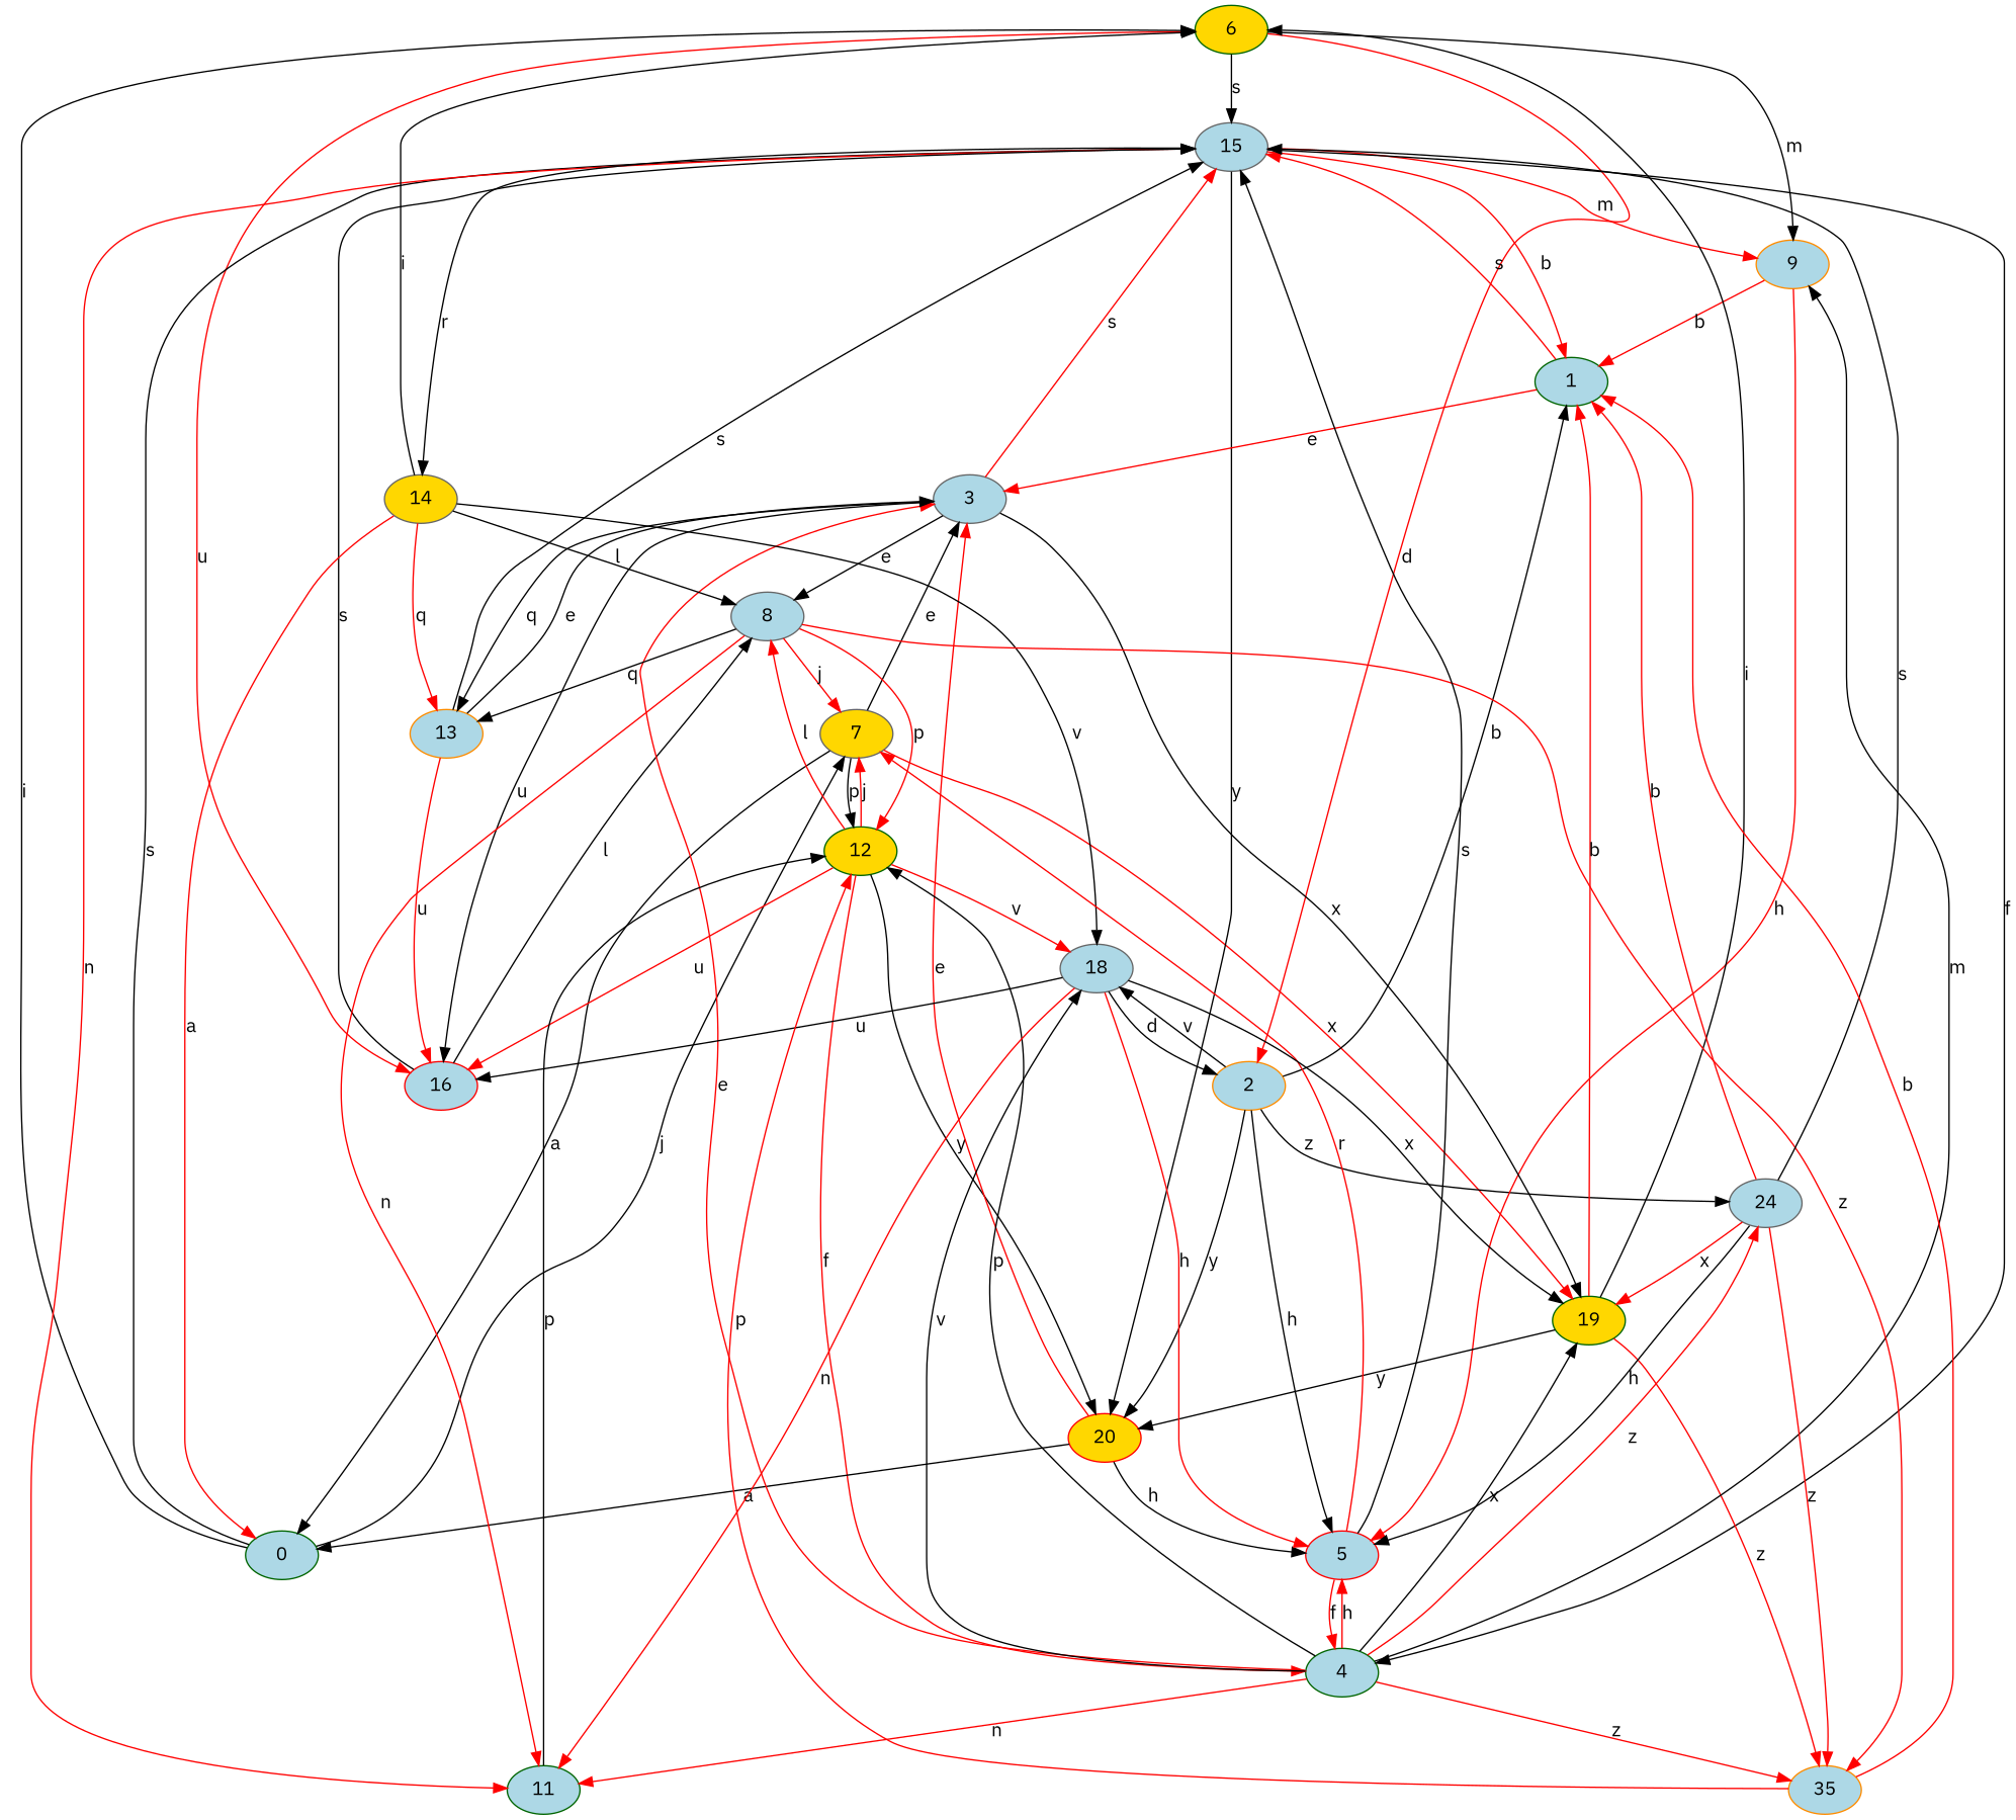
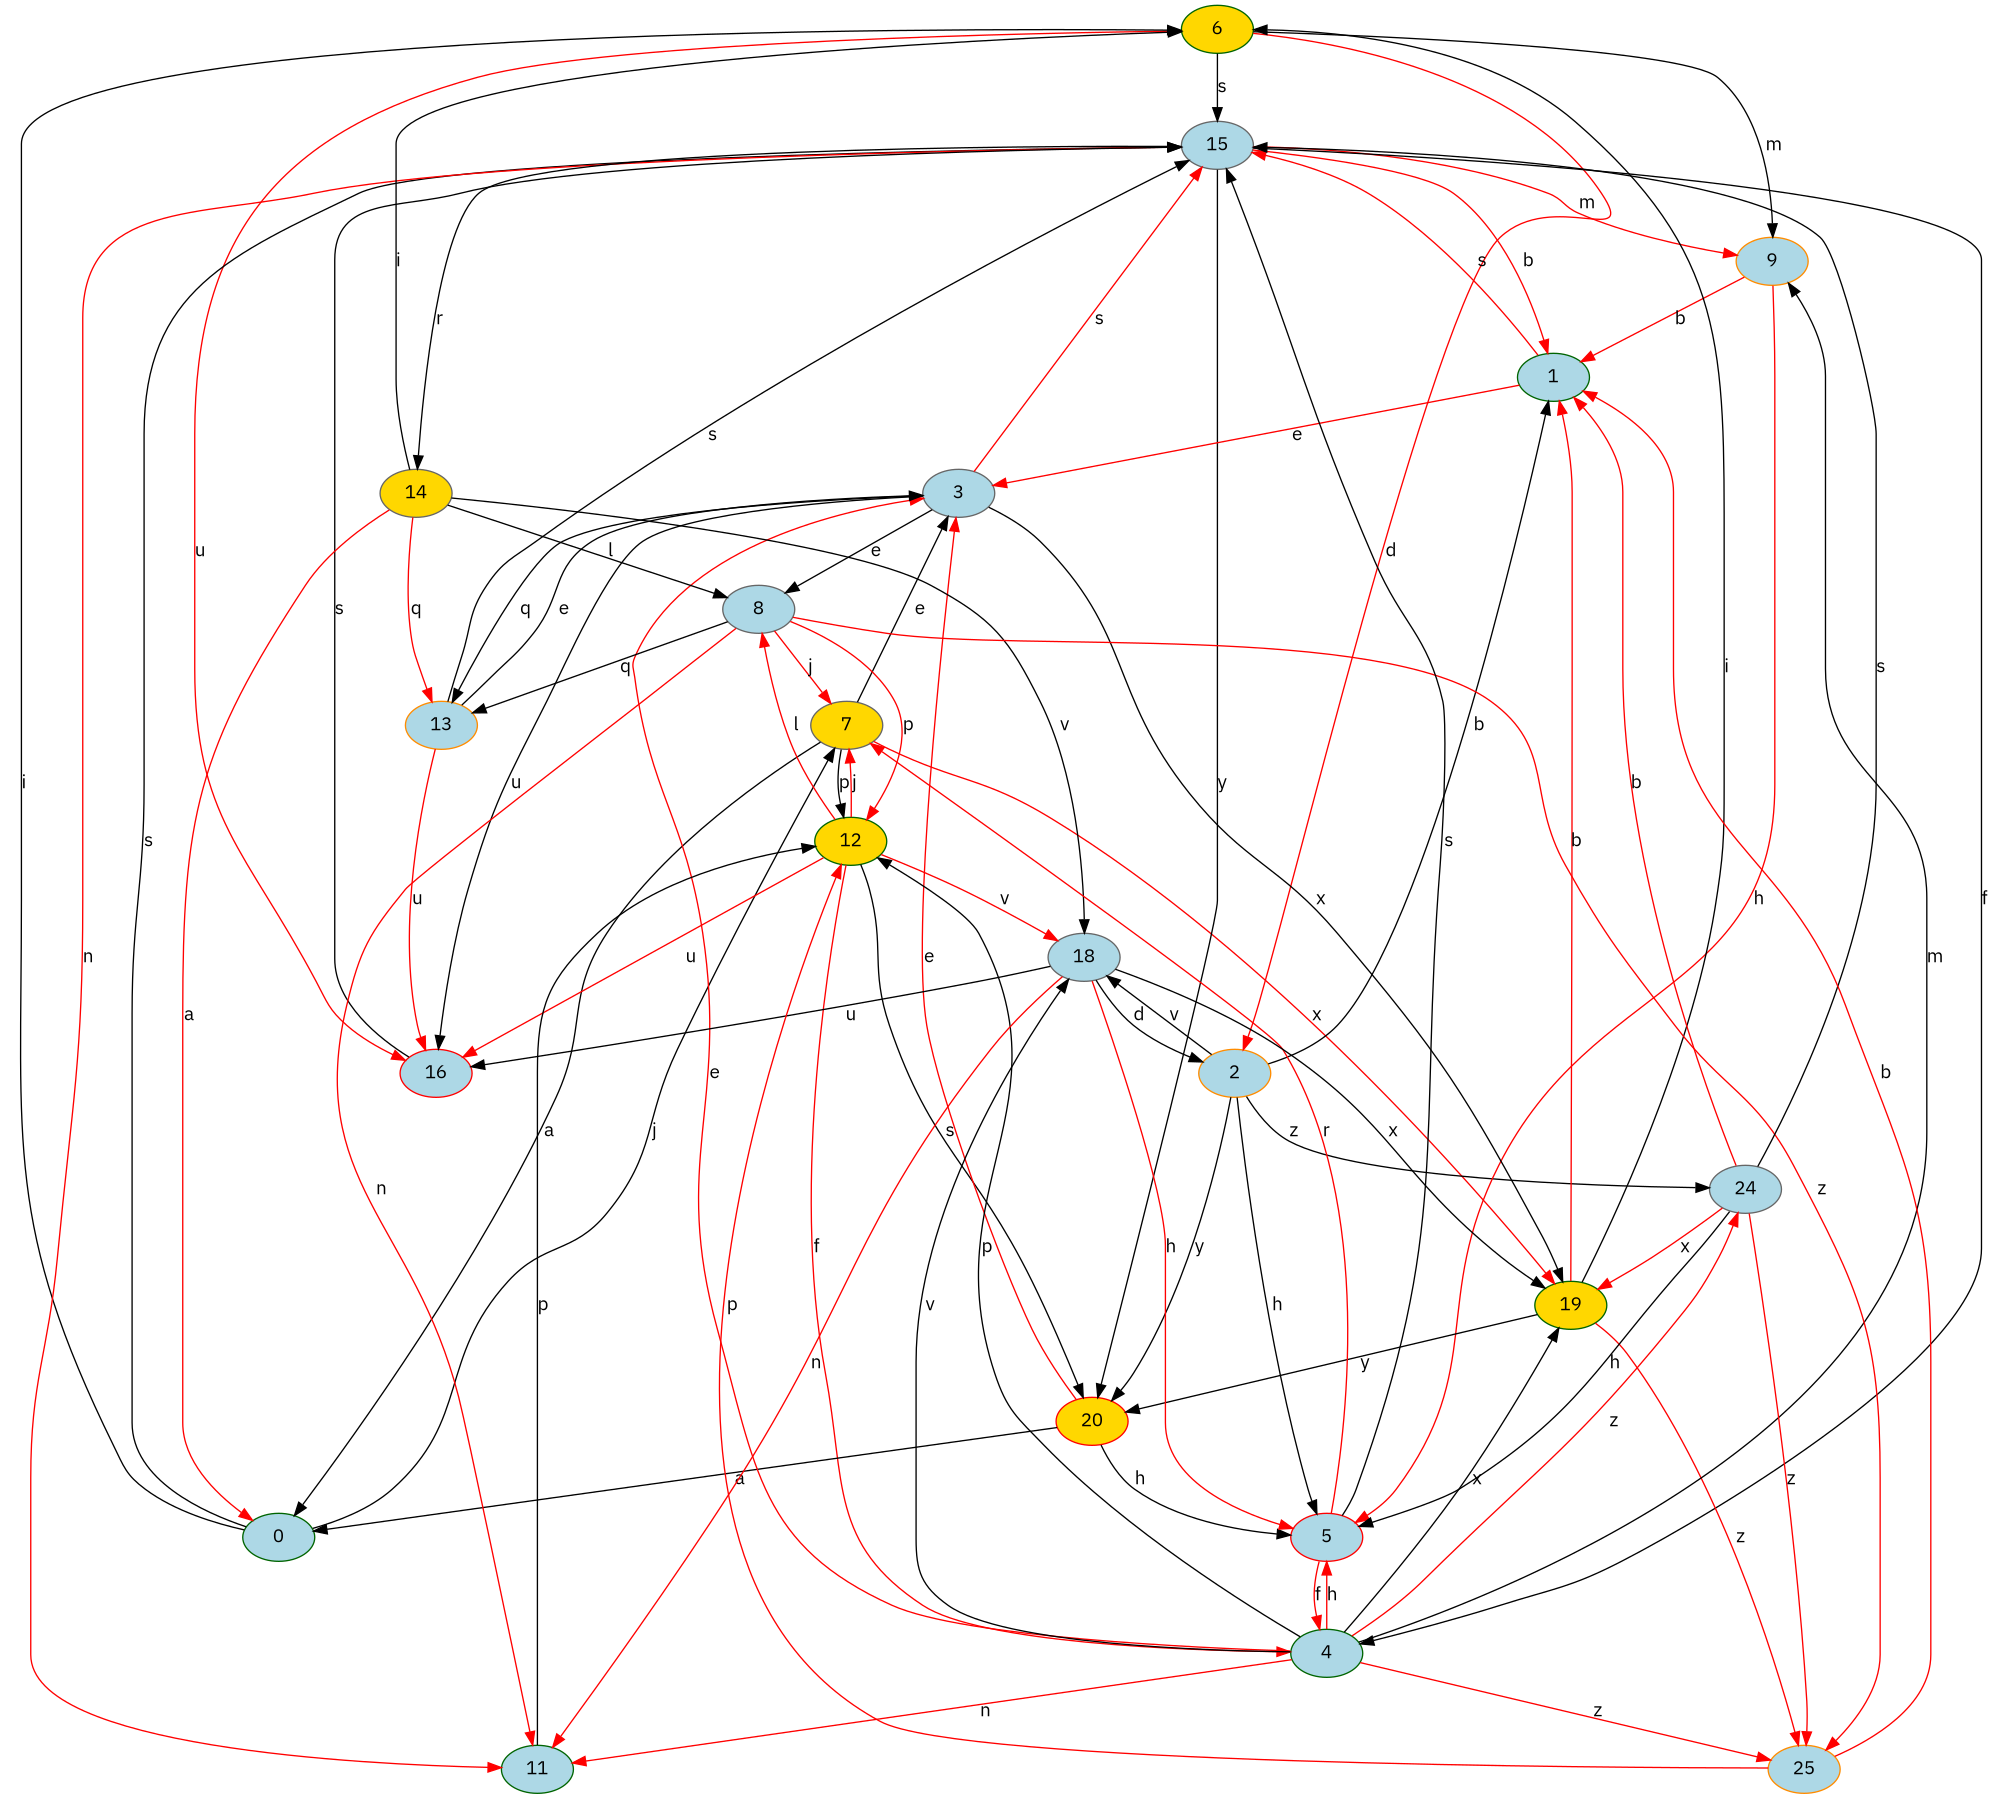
  strict digraph {
    fontname="IBM Plex Sans"
    node [color=darkgreen fillcolor=lightblue fontname="IBM Plex Sans" style=filled]
    edge [color=black fontname="IBM Plex Sans"]
    6 [fillcolor=gold]
    0
    7 [color=gray40 fillcolor=gold]
    15 [color=gray40]
    2 [color=darkorange]
    16 [color=red]
    9 [color=darkorange]
    3 [color=gray40]
    19 [fillcolor=gold]
    12 [fillcolor=gold]
    1
    20 [color=red fillcolor=gold]
    4
    11
    14 [color=gray40 fillcolor=gold]
    13 [color=darkorange]
    8 [color=gray40]
    5 [color=red]
    18 [color=gray40]
    24 [color=gray40]
-   25 [color=darkorange label=35]
+   25 [color=darkorange]
    6 -> 15 [label=s]
    6 -> 2 [color=red label=d]
    6 -> 16 [color=red label=u]
    6 -> 9 [label=m]
    0 -> 6 [label=i]
    0 -> 7 [label=j]
    0 -> 15 [label=s]
    7 -> 0 [label=a]
    7 -> 3 [label=e]
    7 -> 19 [color=red label=x]
    7 -> 12 [label=p]
    15 -> 9 [color=red label=m]
    15 -> 1 [color=red label=b]
    15 -> 20 [label=y]
    15 -> 4 [label=f]
    15 -> 11 [color=red label=n]
    15 -> 14 [label=r]
    2 -> 1 [label=b]
    2 -> 20 [label=y]
    2 -> 5 [label=h]
    2 -> 18 [label=v]
    2 -> 24 [label=z]
    16 -> 15 [label=s]
-   16 -> 8 [label=l]
    9 -> 1 [color=red label=b]
    9 -> 5 [color=red label=h]
    3 -> 15 [color=red label=s]
    3 -> 16 [label=u]
    3 -> 19 [label=x]
    3 -> 13 [label=q]
    3 -> 8 [label=e]
    19 -> 6 [label=i]
    19 -> 1 [color=red label=b]
    19 -> 20 [label=y]
    19 -> 25 [color=red label=z]
    12 -> 7 [color=red label=j]
    12 -> 16 [color=red label=u]
-   12 -> 20 [label=y]
+   12 -> 20 [label=s]
    12 -> 4 [color=red label=f]
    12 -> 8 [color=red label=l]
    12 -> 18 [color=red label=v]
    1 -> 15 [color=red label=s]
    1 -> 3 [color=red label=e]
    20 -> 0 [label=a]
    20 -> 3 [color=red label=e]
    20 -> 5 [label=h]
    4 -> 9 [label=m]
    4 -> 3 [color=red label=e]
    4 -> 19 [label=x]
    4 -> 12 [label=p]
    4 -> 11 [color=red label=n]
    4 -> 5 [color=red label=h]
    4 -> 18 [label=v]
    4 -> 24 [color=red label=z]
    4 -> 25 [color=red label=z]
    11 -> 12 [label=p]
    14 -> 6 [label=i]
    14 -> 0 [color=red label=a]
    14 -> 13 [color=red label=q]
    14 -> 8 [label=l]
    14 -> 18 [label=v]
    13 -> 15 [label=s]
    13 -> 16 [color=red label=u]
    13 -> 3 [label=e]
    8 -> 7 [color=red label=j]
    8 -> 12 [color=red label=p]
    8 -> 11 [color=red label=n]
    8 -> 13 [label=q]
    8 -> 25 [color=red label=z]
    5 -> 7 [color=red label=r]
    5 -> 15 [label=s]
    5 -> 4 [color=red label=f]
    18 -> 2 [label=d]
    18 -> 16 [label=u]
    18 -> 19 [label=x]
    18 -> 11 [color=red label=n]
    18 -> 5 [color=red label=h]
    24 -> 15 [label=s]
    24 -> 19 [color=red label=x]
    24 -> 1 [color=red label=b]
    24 -> 5 [label=h]
    24 -> 25 [color=red label=z]
    25 -> 12 [color=red label=p]
    25 -> 1 [color=red label=b]
  }
